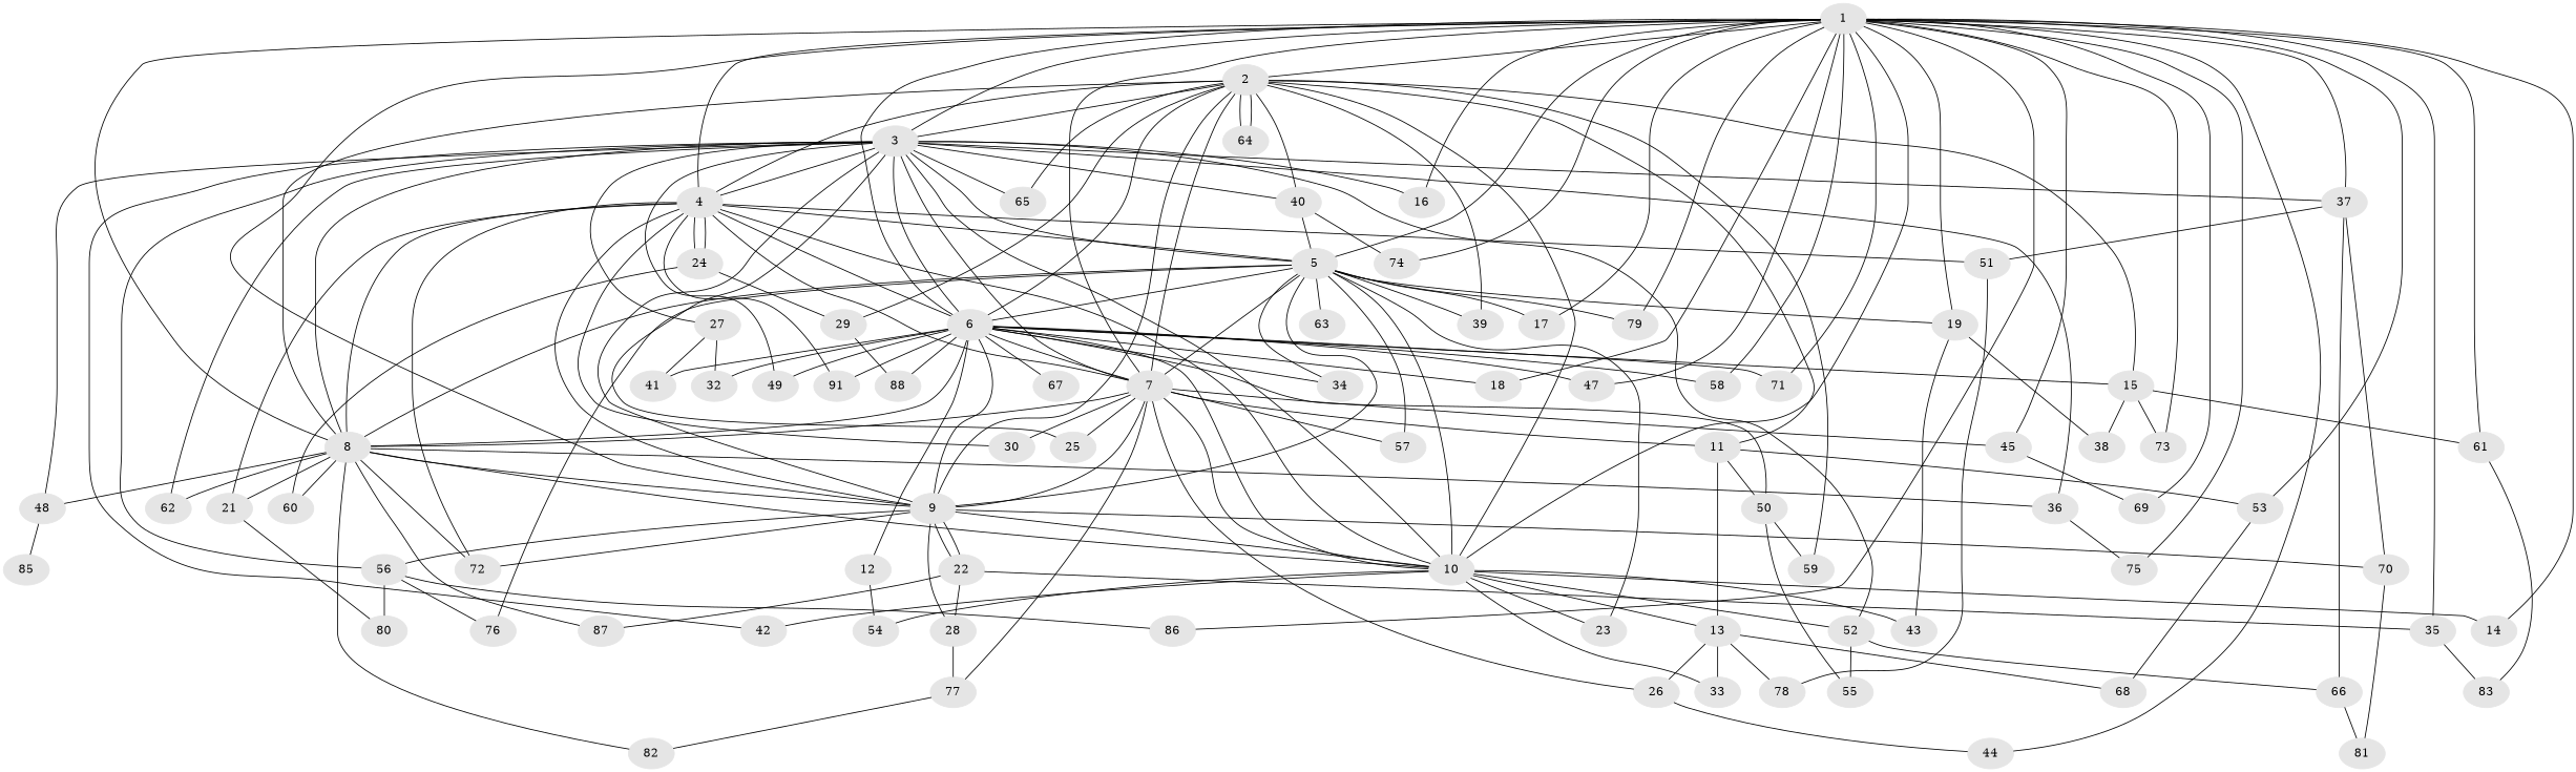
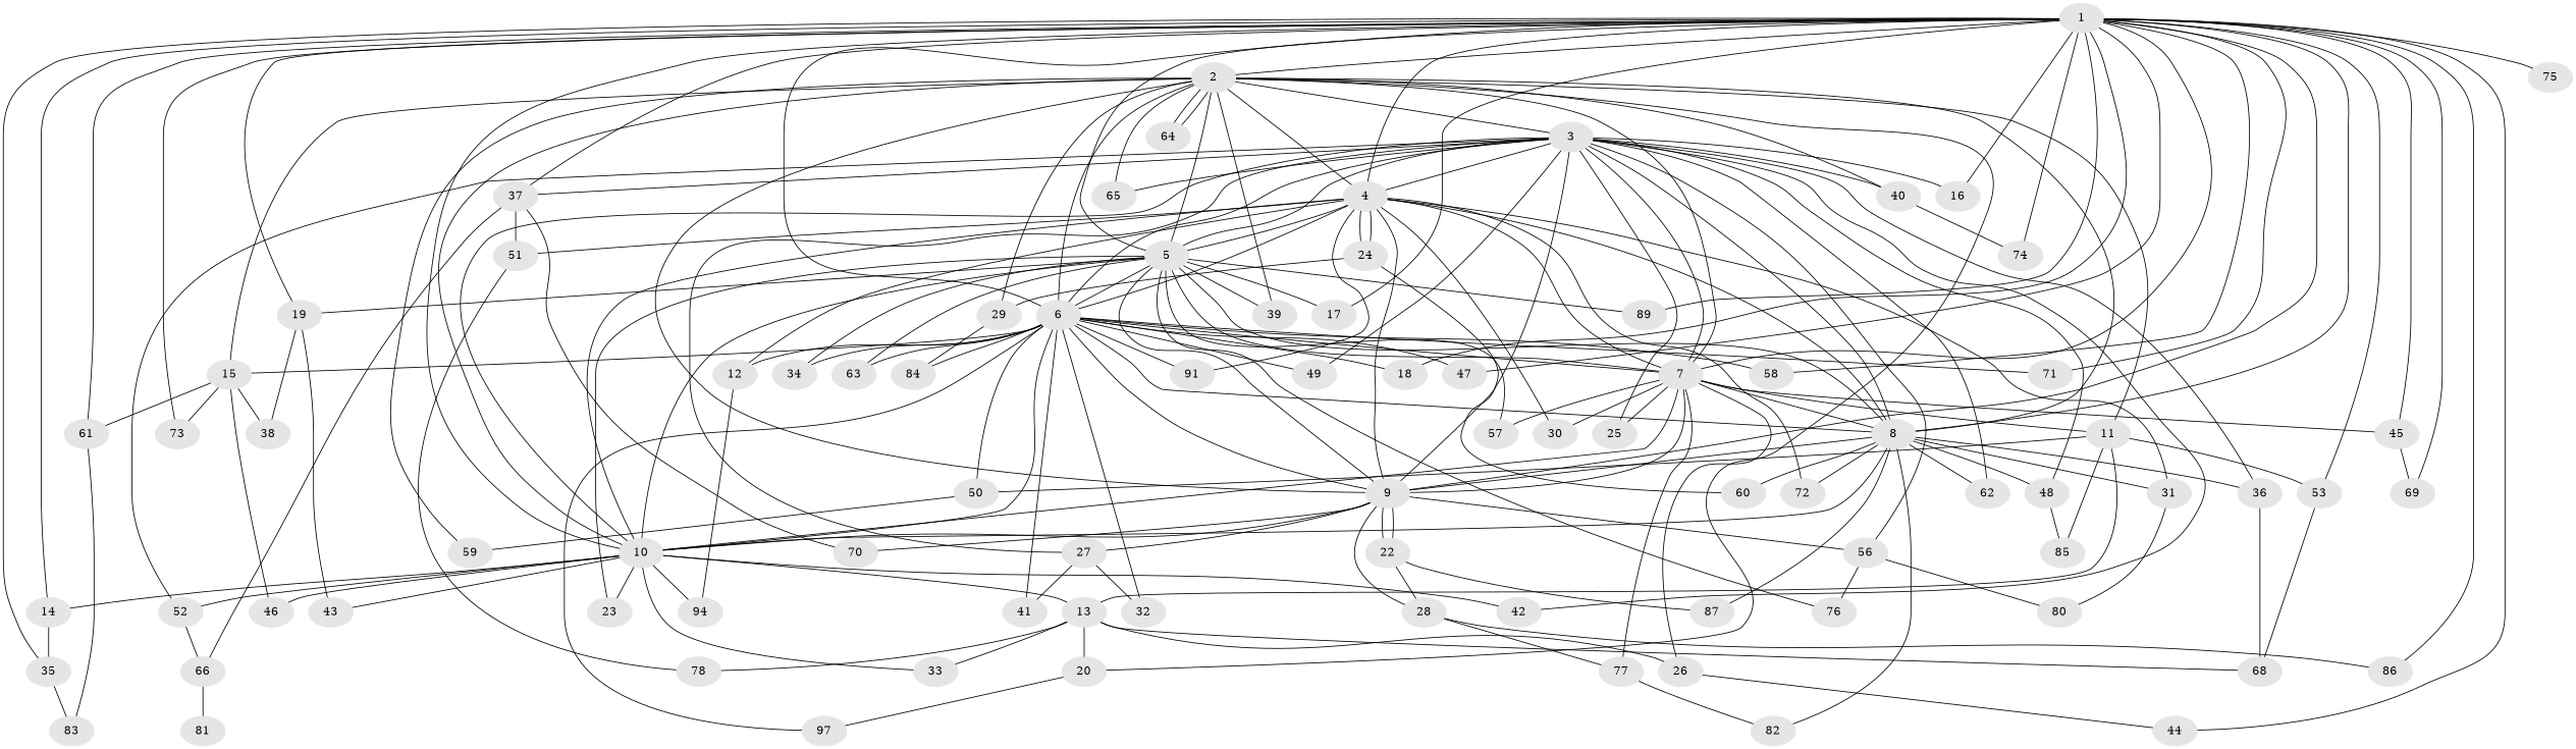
  graph {
    node [color=gray90 style=filled]
    1
    2
    3
    4
    5
    6
    7
    8
    9
    10
    14
    16
    17
    18
    19
    35
    37
    44
    45
    47
    53
    58
    61
    69
    71
    73
    74
    75
-   79
+   79 [label=89]
    86
    11
    15
+   20
    29
    39
    40
    59
    64
    65
    25
    27
    36
    42
    48
    49
    52
    56
    62
    12
    n50 [label=91]
    24
    30
-   31 [label=21]
+   31
    51
    72
    23
    34
    57
    63
    76
    32
    41
    50
-   67
-   84 [label=88]
+   67 [label=97]
+   84
    26
    77
    60
    82
    87
    22
    28
    70
    13
    33
    43
-   54
+   46
+   54 [label=94]
    38
    83
    66
    68
    85
-   55
    80
    78
    81
    1 -- 2
-   1 -- 3
    1 -- 4
    1 -- 5
    1 -- 6
    1 -- 7
    1 -- 8
    1 -- 9
    1 -- 10
    1 -- 14
    1 -- 16
    1 -- 17
    1 -- 18
    1 -- 19
    1 -- 35
    1 -- 37
    1 -- 44
    1 -- 45
    1 -- 47
    1 -- 53
    1 -- 58
    1 -- 61
    1 -- 69
    1 -- 71
    1 -- 73
    1 -- 74
    1 -- 75
    1 -- 79
    1 -- 86
    2 -- 3
    2 -- 4
-   40 -- 5
+   2 -- 5
    2 -- 6
    2 -- 7
    2 -- 8
    2 -- 9
    2 -- 10
    2 -- 11
    2 -- 15
+   2 -- 20
    2 -- 29
    2 -- 39
    2 -- 40
    2 -- 59
    2 -- 64
    2 -- 64
    2 -- 65
    3 -- 4
    3 -- 5
    3 -- 6
    3 -- 7
    3 -- 8
    3 -- 9
    3 -- 10
    3 -- 16
    3 -- 37
    3 -- 40
    3 -- 65
    3 -- 25
    3 -- 27
    3 -- 36
    3 -- 42
    3 -- 48
    3 -- 49
    3 -- 52
    3 -- 56
    3 -- 62
    4 -- 5
    4 -- 6
    4 -- 7
    4 -- 8
    4 -- 9
    4 -- 10
+   4 -- 12
    4 -- n50
    4 -- 24
    4 -- 24
    4 -- 30
    4 -- 31
    4 -- 51
    4 -- 72
    5 -- 6
    5 -- 7
    5 -- 8
    5 -- 9
    5 -- 10
    5 -- 17
    5 -- 19
    5 -- 79
    5 -- 39
    5 -- 23
    5 -- 34
    5 -- 57
    5 -- 63
    5 -- 76
    6 -- 7
    6 -- 8
    6 -- 9
    6 -- 10
    6 -- 18
    6 -- 47
    6 -- 58
    6 -- 71
    6 -- 15
    6 -- 49
    6 -- 12
    6 -- n50
    6 -- 34
+   6 -- 63
    6 -- 32
    6 -- 41
    6 -- 50
    6 -- 67
    6 -- 84
    7 -- 8
    7 -- 9
    7 -- 10
    7 -- 45
    7 -- 11
    7 -- 25
    7 -- 30
    7 -- 57
    7 -- 26
    7 -- 77
    8 -- 9
    8 -- 10
    8 -- 36
    8 -- 48
    8 -- 62
    8 -- 31
    8 -- 72
    8 -- 60
    8 -- 82
    8 -- 87
    9 -- 10
-   9 -- 72
+   9 -- 27
    9 -- 56
    9 -- 22
    9 -- 22
    9 -- 28
    9 -- 70
    10 -- 14
    10 -- 42
    10 -- 52
    10 -- 23
    10 -- 13
    10 -- 33
    10 -- 43
+   10 -- 46
    10 -- 54
    19 -- 43
    19 -- 38
    35 -- 83
    37 -- 51
    37 -- 70
    37 -- 66
    45 -- 69
    53 -- 68
    61 -- 83
    11 -- 53
    11 -- 50
    11 -- 13
+   11 -- 85
    15 -- 61
    15 -- 73
+   15 -- 46
    15 -- 38
+   20 -- 67
    29 -- 84
    40 -- 74
    27 -- 32
    27 -- 41
-   36 -- 75
+   36 -- 68
    48 -- 85
    52 -- 66
-   52 -- 55
-   56 -- 86
+   28 -- 86
    56 -- 76
    56 -- 80
    12 -- 54
    24 -- 29
    24 -- 60
    31 -- 80
    51 -- 78
    50 -- 59
-   50 -- 55
    26 -- 44
    77 -- 82
-   22 -- 35
+   14 -- 35
    22 -- 87
    22 -- 28
    28 -- 77
-   70 -- 81
+   13 -- 20
    13 -- 26
    13 -- 33
    13 -- 68
    13 -- 78
    66 -- 81
  }
